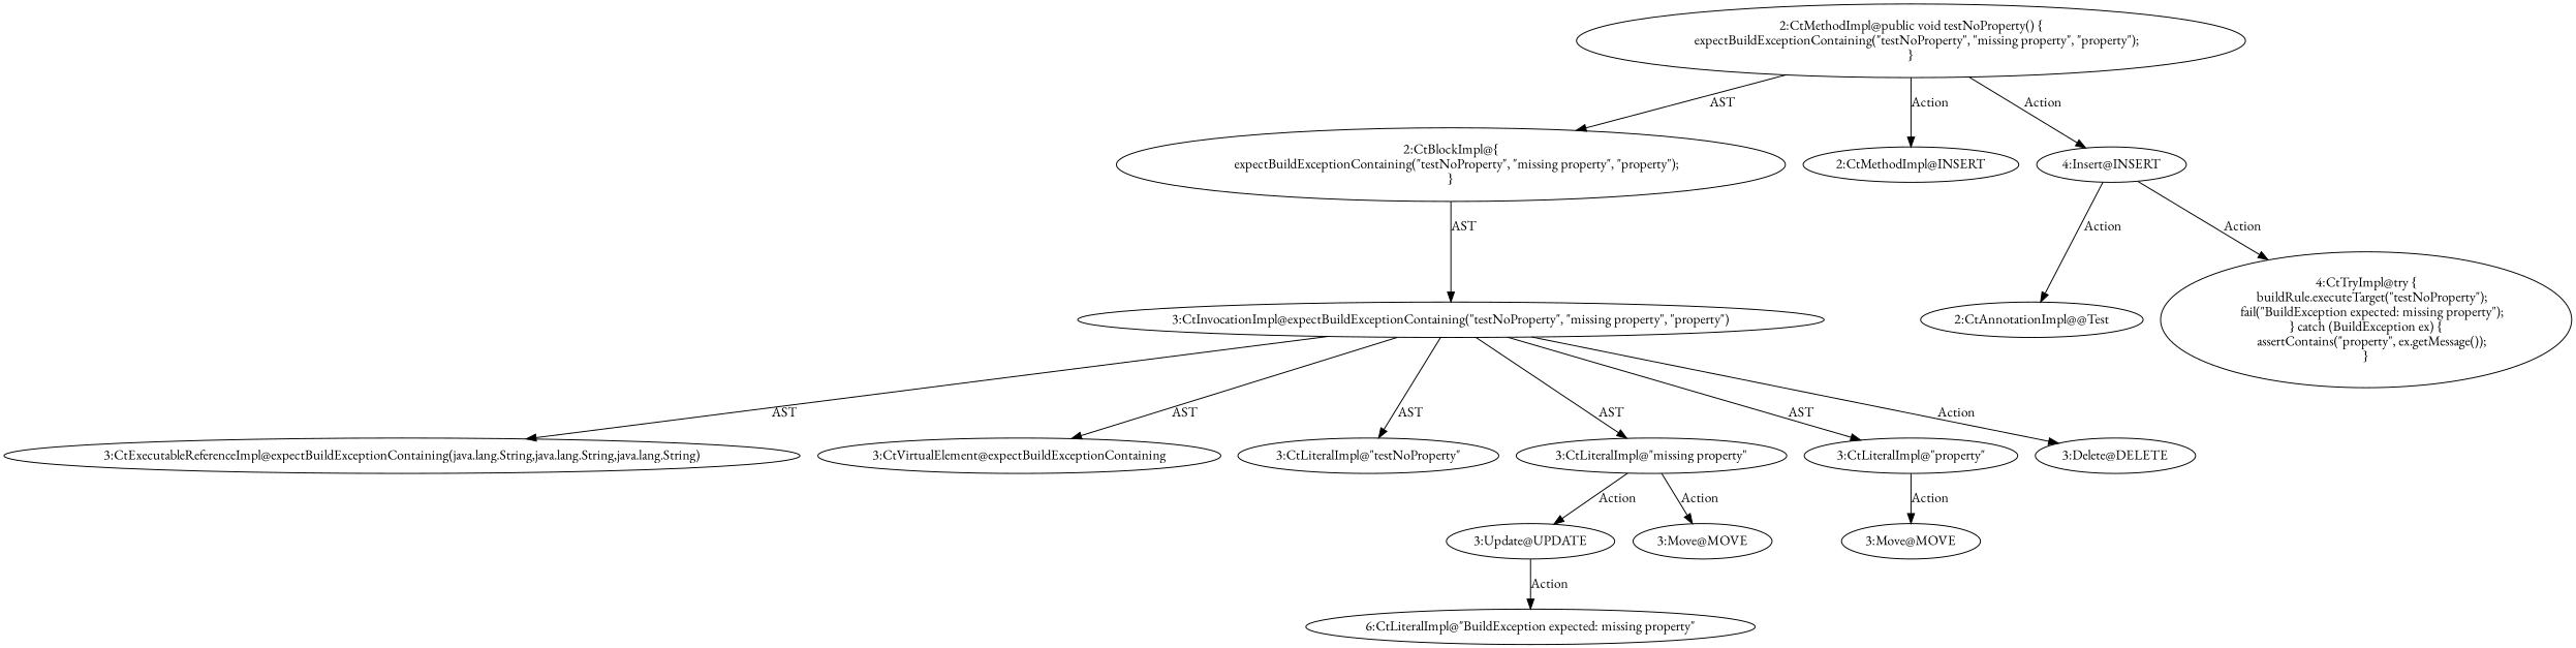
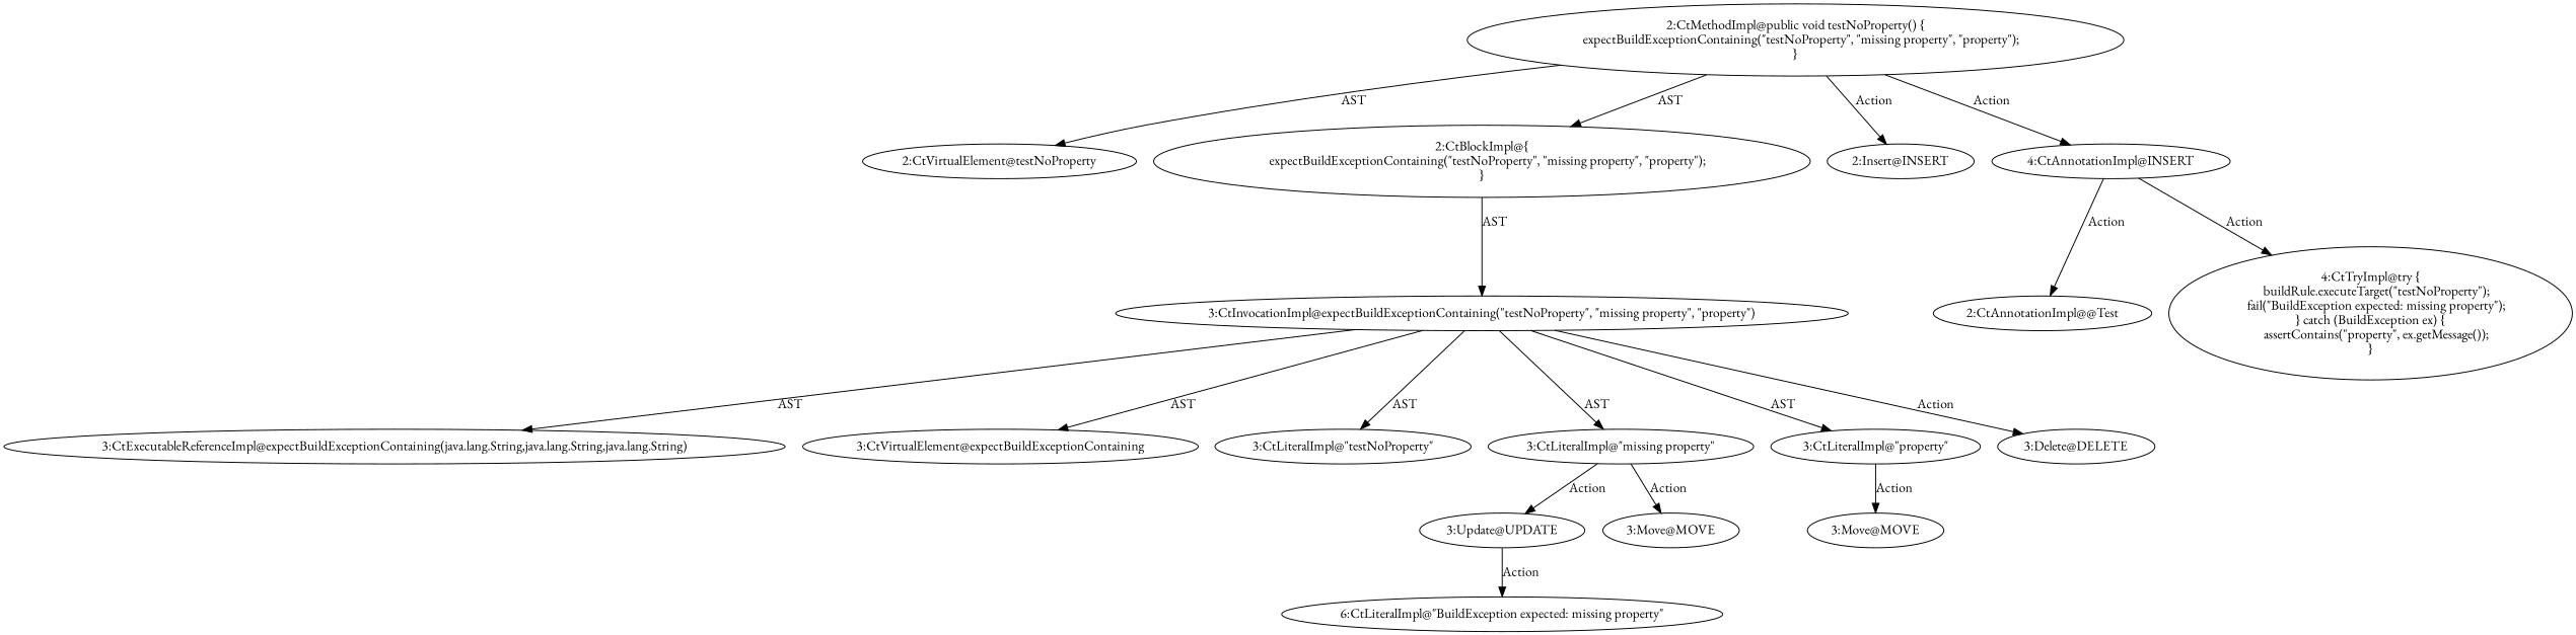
  digraph {
    fontname="EB Garamond"
    node [fontname="EB Garamond" shape=ellipse]
    edge [fontname="EB Garamond"]
+   n1 [label="2:CtVirtualElement@testNoProperty"]
    n2 [label="3:CtExecutableReferenceImpl@expectBuildExceptionContaining(java.lang.String,java.lang.String,java.lang.String)"]
    n3 [label="3:CtVirtualElement@expectBuildExceptionContaining"]
    n4 [label="3:CtLiteralImpl@\"testNoProperty\""]
    n5 [label="3:CtLiteralImpl@\"missing property\""]
    n6 [label="3:Update@UPDATE"]
    n7 [label="3:Move@MOVE"]
    n8 [label="6:CtLiteralImpl@\"BuildException expected: missing property\""]
    n9 [label="3:CtLiteralImpl@\"property\""]
    n10 [label="3:Move@MOVE"]
    n11 [label="3:CtInvocationImpl@expectBuildExceptionContaining(\"testNoProperty\", \"missing property\", \"property\")"]
    n12 [label="3:Delete@DELETE"]
    n13 [label="2:CtBlockImpl@\{\n    expectBuildExceptionContaining(\"testNoProperty\", \"missing property\", \"property\");\n\}"]
    n14 [label="2:CtMethodImpl@public void testNoProperty() \{\n    expectBuildExceptionContaining(\"testNoProperty\", \"missing property\", \"property\");\n\}"]
-   n15 [label="2:CtMethodImpl@INSERT"]
-   n16 [label="4:Insert@INSERT"]
+   n15 [label="2:Insert@INSERT"]
+   n16 [label="4:CtAnnotationImpl@INSERT"]
    n17 [label="2:CtAnnotationImpl@@Test"]
    n18 [label="4:CtTryImpl@try \{\n    buildRule.executeTarget(\"testNoProperty\");\n    fail(\"BuildException expected: missing property\");\n\} catch (BuildException ex) \{\n    assertContains(\"property\", ex.getMessage());\n\}"]
    n5 -> n6 [label=Action]
    n5 -> n7 [label=Action]
    n6 -> n8 [label=Action]
    n9 -> n10 [label=Action]
    n11 -> n2 [label=AST]
    n11 -> n3 [label=AST]
    n11 -> n4 [label=AST]
    n11 -> n5 [label=AST]
    n11 -> n9 [label=AST]
    n11 -> n12 [label=Action]
    n13 -> n11 [label=AST]
+   n14 -> n1 [label=AST]
    n14 -> n13 [label=AST]
    n14 -> n15 [label=Action]
    n14 -> n16 [label=Action]
    n16 -> n17 [label=Action]
    n16 -> n18 [label=Action]
  }
